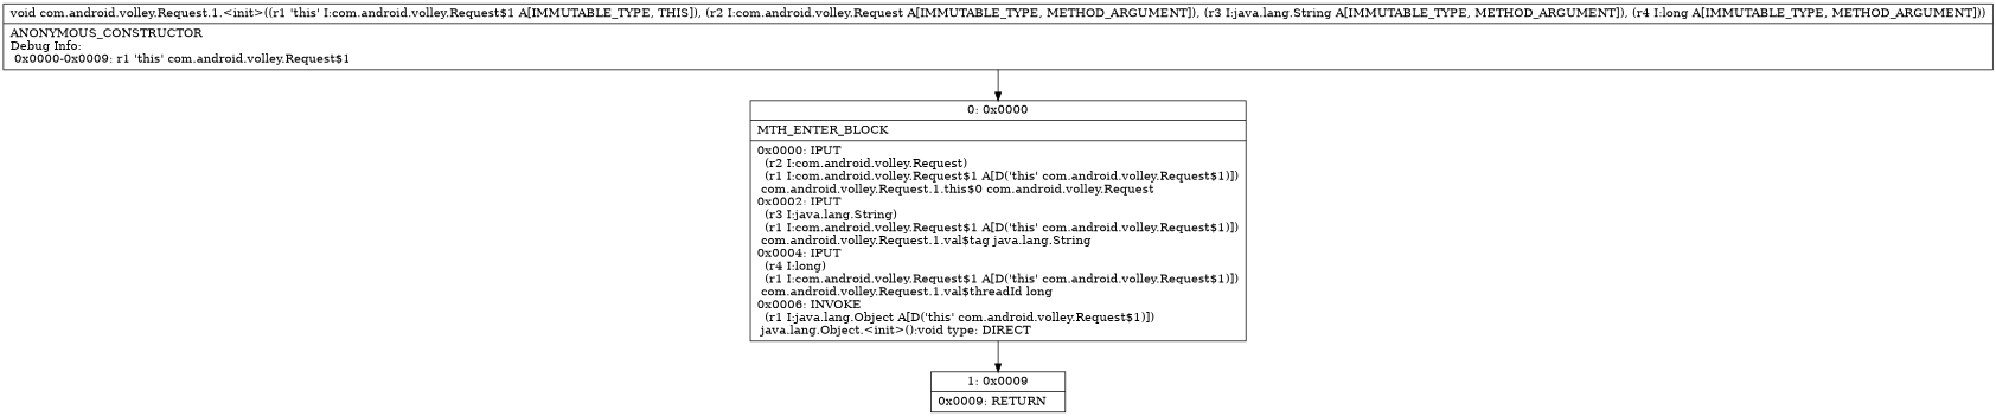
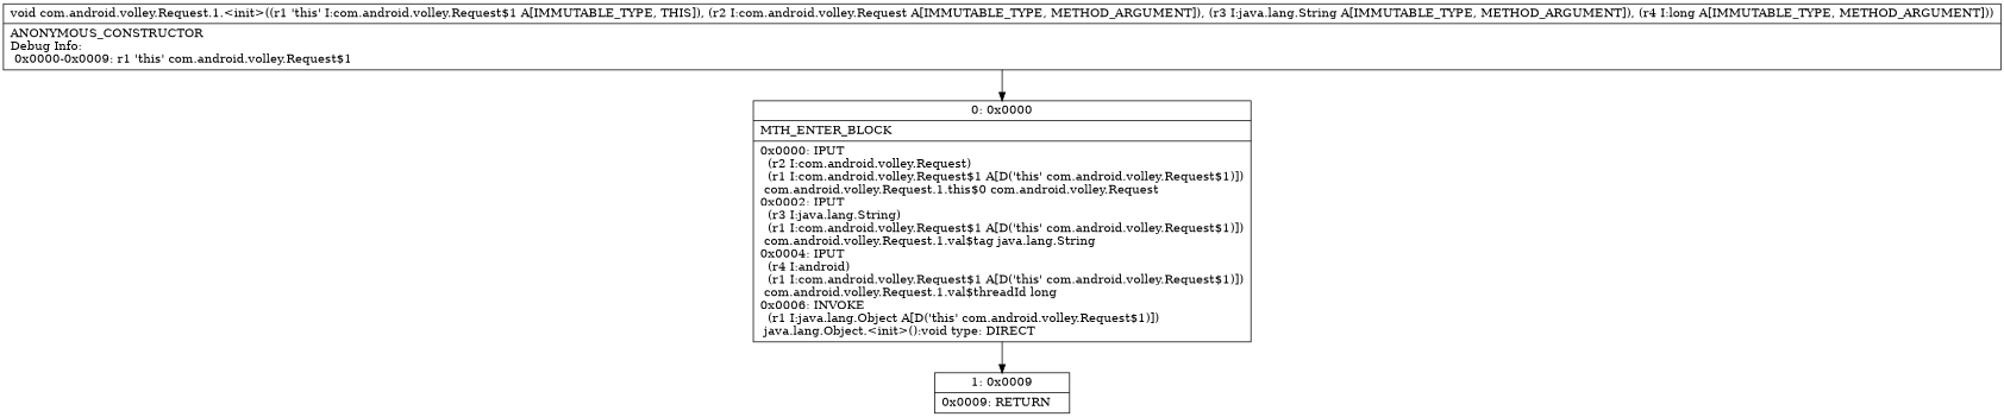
  digraph {
    node [shape=record]
-   n1 [label="{0\:\ 0x0000|MTH_ENTER_BLOCK\l|0x0000: IPUT  \l  (r2 I:com.android.volley.Request)\l  (r1 I:com.android.volley.Request$1 A[D('this' com.android.volley.Request$1)])\l com.android.volley.Request.1.this$0 com.android.volley.Request \l0x0002: IPUT  \l  (r3 I:java.lang.String)\l  (r1 I:com.android.volley.Request$1 A[D('this' com.android.volley.Request$1)])\l com.android.volley.Request.1.val$tag java.lang.String \l0x0004: IPUT  \l  (r4 I:long)\l  (r1 I:com.android.volley.Request$1 A[D('this' com.android.volley.Request$1)])\l com.android.volley.Request.1.val$threadId long \l0x0006: INVOKE  \l  (r1 I:java.lang.Object A[D('this' com.android.volley.Request$1)])\l java.lang.Object.\<init\>():void type: DIRECT \l}"]
+   n1 [label="{0\:\ 0x0000|MTH_ENTER_BLOCK\l|0x0000: IPUT  \l  (r2 I:com.android.volley.Request)\l  (r1 I:com.android.volley.Request$1 A[D('this' com.android.volley.Request$1)])\l com.android.volley.Request.1.this$0 com.android.volley.Request \l0x0002: IPUT  \l  (r3 I:java.lang.String)\l  (r1 I:com.android.volley.Request$1 A[D('this' com.android.volley.Request$1)])\l com.android.volley.Request.1.val$tag java.lang.String \l0x0004: IPUT  \l  (r4 I:android)\l  (r1 I:com.android.volley.Request$1 A[D('this' com.android.volley.Request$1)])\l com.android.volley.Request.1.val$threadId long \l0x0006: INVOKE  \l  (r1 I:java.lang.Object A[D('this' com.android.volley.Request$1)])\l java.lang.Object.\<init\>():void type: DIRECT \l}"]
    n2 [label="{1\:\ 0x0009|0x0009: RETURN   \l}"]
    n3 [label="{void com.android.volley.Request.1.\<init\>((r1 'this' I:com.android.volley.Request$1 A[IMMUTABLE_TYPE, THIS]), (r2 I:com.android.volley.Request A[IMMUTABLE_TYPE, METHOD_ARGUMENT]), (r3 I:java.lang.String A[IMMUTABLE_TYPE, METHOD_ARGUMENT]), (r4 I:long A[IMMUTABLE_TYPE, METHOD_ARGUMENT]))  | ANONYMOUS_CONSTRUCTOR\lDebug Info:\l  0x0000\-0x0009: r1 'this' com.android.volley.Request$1\l}"]
    n1 -> n2
    n3 -> n1
  }
